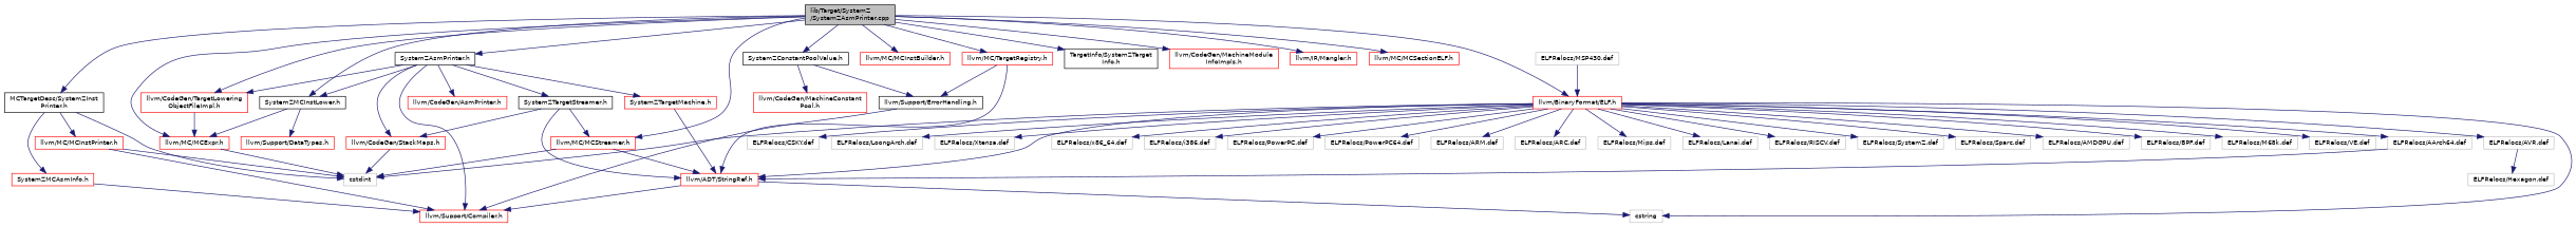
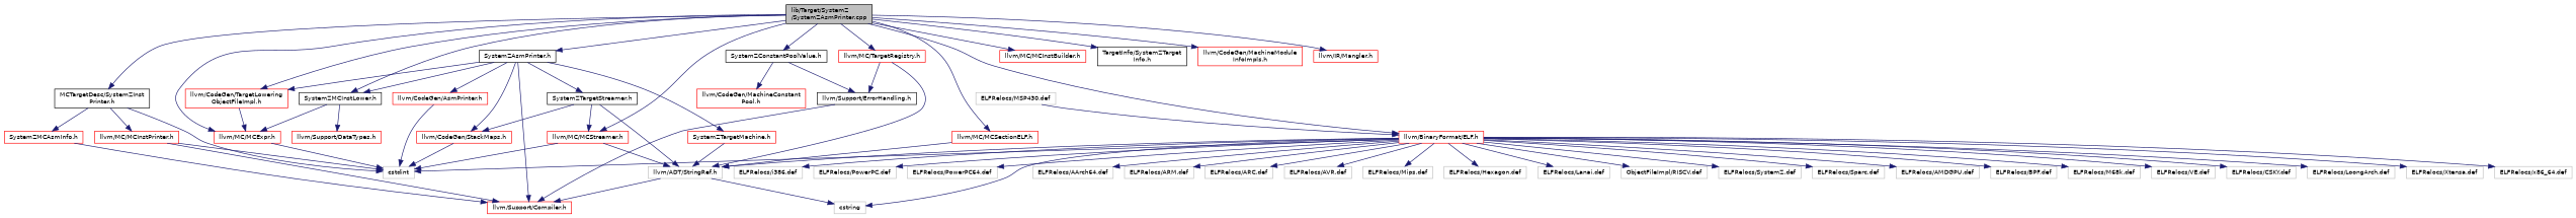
  digraph {
    node [color=grey75 fontname=Helvetica fontsize=10 shape=record]
    edge [color=midnightblue fontname=Helvetica fontsize=10 labelfontname=Helvetica labelfontsize=10 style=solid]
    n1 [color=black fillcolor=grey75 fontcolor=black height=0.2 label="lib/Target/SystemZ\l/SystemZAsmPrinter.cpp" style=filled width=0.4]
    n2 [color=black height=0.2 label="SystemZAsmPrinter.h" width=0.4]
    n3 [color=black height=0.2 label="SystemZMCInstLower.h" width=0.4]
    n4 [color=red height=0.2 label="llvm/MC/MCExpr.h" width=0.4]
    n5 [color=red height=0.2 label="llvm/MC/MCStreamer.h" width=0.4]
    n6 [color=red height=0.2 label="llvm/MC/MCInstBuilder.h" width=0.4]
    n7 [color=black height=0.2 label="MCTargetDesc/SystemZInst\lPrinter.h" width=0.4]
    n8 [color=black height=0.2 label="SystemZConstantPoolValue.h" width=0.4]
    n9 [color=black height=0.2 label="TargetInfo/SystemZTarget\lInfo.h" width=0.4]
    n10 [color=red height=0.2 label="llvm/BinaryFormat/ELF.h" width=0.4]
    n11 [color=red height=0.2 label="llvm/CodeGen/MachineModule\lInfoImpls.h" width=0.4]
    n12 [color=red height=0.2 label="llvm/CodeGen/TargetLowering\lObjectFileImpl.h" width=0.4]
    n13 [color=red height=0.2 label="llvm/IR/Mangler.h" width=0.4]
    n14 [color=red height=0.2 label="llvm/MC/MCSectionELF.h" width=0.4]
    n15 [color=red height=0.2 label="llvm/MC/TargetRegistry.h" width=0.4]
    n16 [color=red height=0.2 label="llvm/Support/Compiler.h" width=0.4]
    n17 [color=red height=0.2 label="SystemZTargetMachine.h" width=0.4]
    n18 [color=black height=0.2 label="SystemZTargetStreamer.h" width=0.4]
    n19 [color=red height=0.2 label="llvm/CodeGen/AsmPrinter.h" width=0.4]
    n20 [color=red height=0.2 label="llvm/CodeGen/StackMaps.h" width=0.4]
    n21 [color=red height=0.2 label="llvm/Support/DataTypes.h" width=0.4]
    n22 [height=0.2 label=cstdint width=0.4]
-   n23 [color=red height=0.2 label="llvm/ADT/StringRef.h" width=0.4]
+   n23 [height=0.2 label="llvm/ADT/StringRef.h" width=0.4]
    n24 [color=red height=0.2 label="SystemZMCAsmInfo.h" width=0.4]
    n25 [color=red height=0.2 label="llvm/MC/MCInstPrinter.h" width=0.4]
    n26 [color=black height=0.2 label="llvm/Support/ErrorHandling.h" width=0.4]
    n27 [color=red height=0.2 label="llvm/CodeGen/MachineConstant\lPool.h" width=0.4]
    n28 [height=0.2 label=cstring width=0.4]
    n29 [height=0.2 label="ELFRelocs/x86_64.def" width=0.4]
    n30 [height=0.2 label="ELFRelocs/i386.def" width=0.4]
    n31 [height=0.2 label="ELFRelocs/PowerPC.def" width=0.4]
    n32 [height=0.2 label="ELFRelocs/PowerPC64.def" width=0.4]
    n33 [height=0.2 label="ELFRelocs/AArch64.def" width=0.4]
    n34 [height=0.2 label="ELFRelocs/ARM.def" width=0.4]
    n35 [height=0.2 label="ELFRelocs/ARC.def" width=0.4]
    n36 [height=0.2 label="ELFRelocs/AVR.def" width=0.4]
    n37 [height=0.2 label="ELFRelocs/Mips.def" width=0.4]
    n38 [height=0.2 label="ELFRelocs/Hexagon.def" width=0.4]
    n39 [height=0.2 label="ELFRelocs/Lanai.def" width=0.4]
-   n40 [height=0.2 label="ELFRelocs/RISCV.def" width=0.4]
+   n40 [height=0.2 label="ObjectFileImpl/RISCV.def" width=0.4]
    n41 [height=0.2 label="ELFRelocs/SystemZ.def" width=0.4]
    n42 [height=0.2 label="ELFRelocs/Sparc.def" width=0.4]
    n43 [height=0.2 label="ELFRelocs/AMDGPU.def" width=0.4]
    n44 [height=0.2 label="ELFRelocs/BPF.def" width=0.4]
    n45 [height=0.2 label="ELFRelocs/M68k.def" width=0.4]
    n46 [height=0.2 label="ELFRelocs/VE.def" width=0.4]
    n47 [height=0.2 label="ELFRelocs/CSKY.def" width=0.4]
    n48 [height=0.2 label="ELFRelocs/LoongArch.def" width=0.4]
    n49 [height=0.2 label="ELFRelocs/Xtensa.def" width=0.4]
    n50 [height=0.2 label="ELFRelocs/MSP430.def" width=0.4]
    n1 -> n2
    n1 -> n3
    n1 -> n4
    n1 -> n5
    n1 -> n6
    n1 -> n7
    n1 -> n8
    n1 -> n9
    n1 -> n10
    n1 -> n11
    n1 -> n12
    n1 -> n13
    n1 -> n14
    n1 -> n15
    n2 -> n3
    n2 -> n12
    n2 -> n16
    n2 -> n17
    n2 -> n18
    n2 -> n19
    n2 -> n20
    n3 -> n4
    n3 -> n21
    n4 -> n22
    n5 -> n22
    n5 -> n23
    n7 -> n22
    n7 -> n24
    n7 -> n25
    n8 -> n26
    n8 -> n27
    n10 -> n22
    n10 -> n23
    n10 -> n28
    n10 -> n29
    n10 -> n30
    n10 -> n31
    n10 -> n32
    n10 -> n33
    n10 -> n34
    n10 -> n35
    n10 -> n36
    n10 -> n37
-   n36 -> n38
+   n10 -> n38
    n10 -> n39
    n10 -> n40
    n10 -> n41
    n10 -> n42
    n10 -> n43
    n10 -> n44
    n10 -> n45
    n10 -> n46
    n10 -> n47
    n10 -> n48
    n10 -> n49
    n12 -> n4
-   n33 -> n23
+   n14 -> n23
    n15 -> n23
    n15 -> n26
    n17 -> n23
    n18 -> n5
    n18 -> n20
    n18 -> n23
+   n19 -> n22
    n20 -> n22
    n23 -> n16
    n23 -> n28
    n24 -> n16
    n25 -> n16
    n25 -> n22
    n26 -> n16
    n50 -> n10
  }
